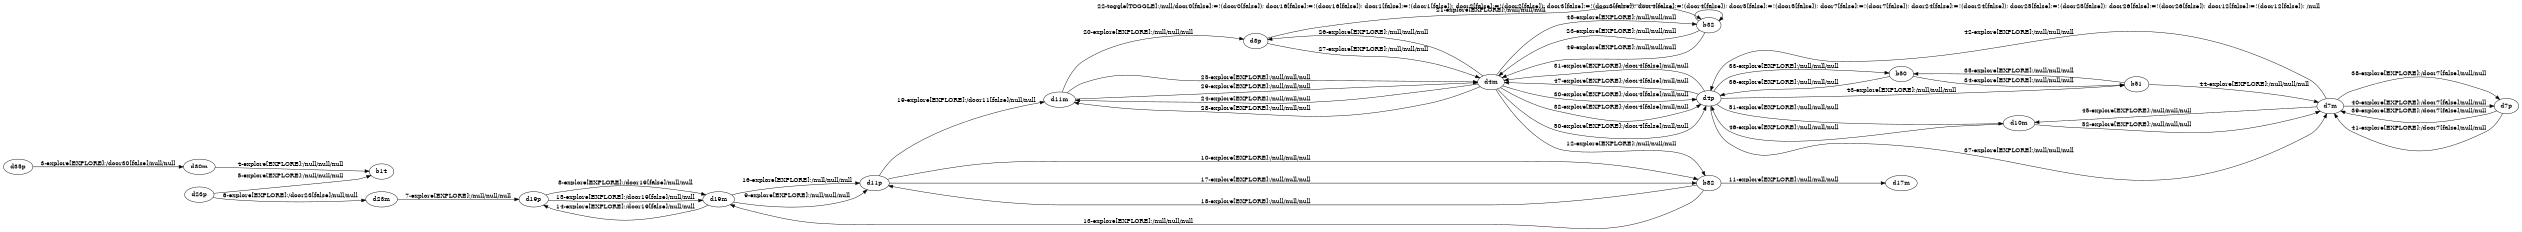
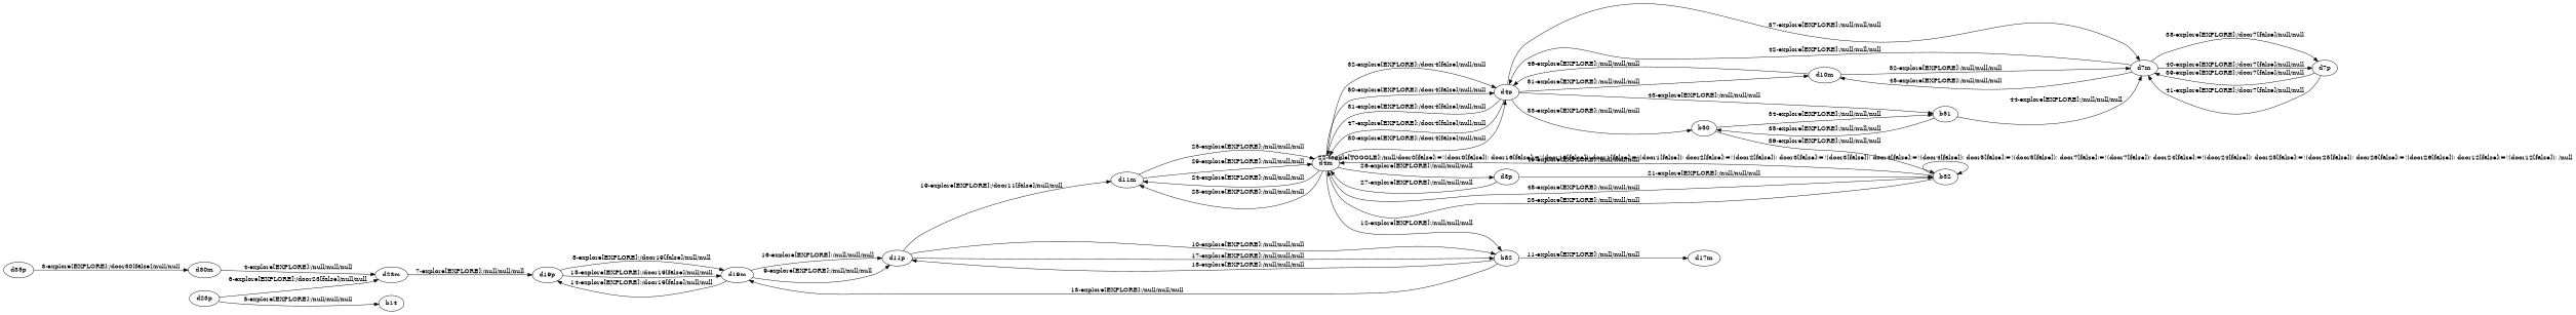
  digraph {
    rankdir=LR
    n1 [label=d35p]
    d30m
    b14
    d23p
    d23m
    d19p
    d19m
    d11p
    b82
    d11m
    d17m
    d3p
    d4m
    b32
    d4p
    b50
    b51
    d7m
    d10m
    d7p
    n1 -> d30m [label="3-explore[EXPLORE];/door30[false]/null/null"]
-   d30m -> b14 [label="4-explore[EXPLORE];/null/null/null"]
+   d30m -> d23m [label="4-explore[EXPLORE];/null/null/null"]
    d23p -> b14 [label="5-explore[EXPLORE];/null/null/null"]
    d23p -> d23m [label="6-explore[EXPLORE];/door23[false]/null/null"]
    d23m -> d19p [label="7-explore[EXPLORE];/null/null/null"]
    d19p -> d19m [label="8-explore[EXPLORE];/door19[false]/null/null"]
    d19p -> d19m [label="15-explore[EXPLORE];/door19[false]/null/null"]
    d19m -> d19p [label="14-explore[EXPLORE];/door19[false]/null/null"]
    d19m -> d11p [label="9-explore[EXPLORE];/null/null/null"]
    d19m -> d11p [label="16-explore[EXPLORE];/null/null/null"]
    d11p -> b82 [label="10-explore[EXPLORE];/null/null/null"]
    d11p -> b82 [label="17-explore[EXPLORE];/null/null/null"]
    d11p -> d11m [label="19-explore[EXPLORE];/door11[false]/null/null"]
    b82 -> d19m [label="13-explore[EXPLORE];/null/null/null"]
    b82 -> d11p [label="18-explore[EXPLORE];/null/null/null"]
    b82 -> d17m [label="11-explore[EXPLORE];/null/null/null"]
-   d11m -> d3p [label="20-explore[EXPLORE];/null/null/null"]
    d11m -> d4m [label="25-explore[EXPLORE];/null/null/null"]
    d11m -> d4m [label="29-explore[EXPLORE];/null/null/null"]
    d3p -> d4m [label="27-explore[EXPLORE];/null/null/null"]
    d3p -> b32 [label="21-explore[EXPLORE];/null/null/null"]
    d4m -> b82 [label="12-explore[EXPLORE];/null/null/null"]
    d4m -> d11m [label="24-explore[EXPLORE];/null/null/null"]
    d4m -> d11m [label="28-explore[EXPLORE];/null/null/null"]
    d4m -> d3p [label="26-explore[EXPLORE];/null/null/null"]
    d4m -> b32 [label="48-explore[EXPLORE];/null/null/null"]
    d4m -> d4p [label="30-explore[EXPLORE];/door4[false]/null/null"]
    d4m -> d4p [label="32-explore[EXPLORE];/door4[false]/null/null"]
    d4m -> d4p [label="50-explore[EXPLORE];/door4[false]/null/null"]
    b32 -> d4m [label="23-explore[EXPLORE];/null/null/null"]
    b32 -> d4m [label="49-explore[EXPLORE];/null/null/null"]
    b32 -> b32 [label="22-toggle[TOGGLE];/null/door0[false]:=!(door0[false]); door16[false]:=!(door16[false]); door1[false]:=!(door1[false]); door2[false]:=!(door2[false]); door3[false]:=!(door3[false]); door4[false]:=!(door4[false]); door5[false]:=!(door5[false]); door7[false]:=!(door7[false]); door24[false]:=!(door24[false]); door25[false]:=!(door25[false]); door26[false]:=!(door26[false]); door12[false]:=!(door12[false]); /null"]
    d4p -> d4m [label="31-explore[EXPLORE];/door4[false]/null/null"]
    d4p -> d4m [label="47-explore[EXPLORE];/door4[false]/null/null"]
    d4p -> b50 [label="33-explore[EXPLORE];/null/null/null"]
    d4p -> b51 [label="43-explore[EXPLORE];/null/null/null"]
    d4p -> d7m [label="37-explore[EXPLORE];/null/null/null"]
    d4p -> d10m [label="51-explore[EXPLORE];/null/null/null"]
-   b50 -> d4p [label="36-explore[EXPLORE];/null/null/null"]
+   b50 -> b32 [label="36-explore[EXPLORE];/null/null/null"]
    b50 -> b51 [label="34-explore[EXPLORE];/null/null/null"]
    b51 -> b50 [label="35-explore[EXPLORE];/null/null/null"]
    b51 -> d7m [label="44-explore[EXPLORE];/null/null/null"]
    d7m -> d4p [label="42-explore[EXPLORE];/null/null/null"]
    d7m -> d10m [label="45-explore[EXPLORE];/null/null/null"]
    d7m -> d7p [label="38-explore[EXPLORE];/door7[false]/null/null"]
    d7m -> d7p [label="40-explore[EXPLORE];/door7[false]/null/null"]
    d10m -> d4p [label="46-explore[EXPLORE];/null/null/null"]
    d10m -> d7m [label="52-explore[EXPLORE];/null/null/null"]
    d7p -> d7m [label="39-explore[EXPLORE];/door7[false]/null/null"]
    d7p -> d7m [label="41-explore[EXPLORE];/door7[false]/null/null"]
  }
